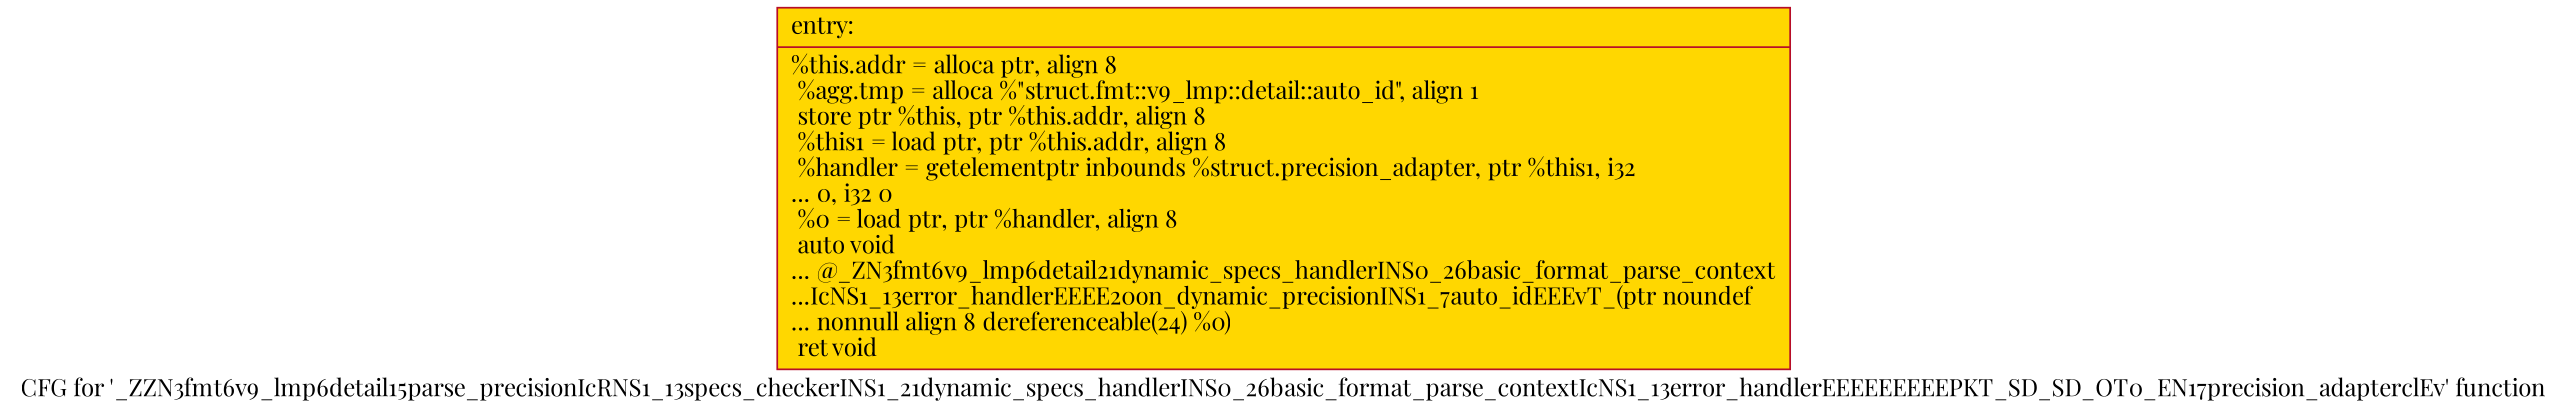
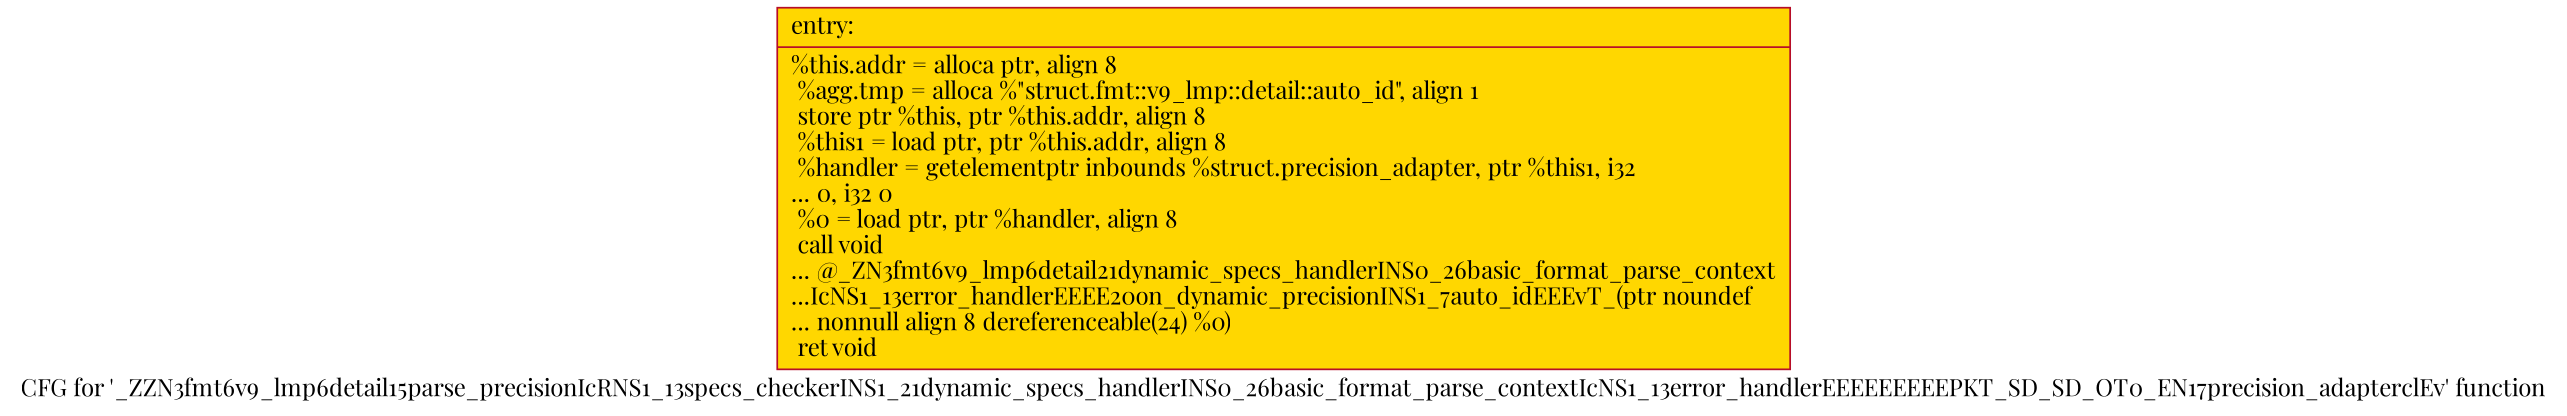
  digraph {
    label="CFG for '_ZZN3fmt6v9_lmp6detail15parse_precisionIcRNS1_13specs_checkerINS1_21dynamic_specs_handlerINS0_26basic_format_parse_contextIcNS1_13error_handlerEEEEEEEEEPKT_SD_SD_OT0_EN17precision_adapterclEv' function"
    fontname="Playfair Display"
-   n1 [color="#b70d28ff" fillcolor=gold fontname="Playfair Display" label="{entry:\l|  %this.addr = alloca ptr, align 8\l  %agg.tmp = alloca %\"struct.fmt::v9_lmp::detail::auto_id\", align 1\l  store ptr %this, ptr %this.addr, align 8\l  %this1 = load ptr, ptr %this.addr, align 8\l  %handler = getelementptr inbounds %struct.precision_adapter, ptr %this1, i32\l... 0, i32 0\l  %0 = load ptr, ptr %handler, align 8\l  auto void\l... @_ZN3fmt6v9_lmp6detail21dynamic_specs_handlerINS0_26basic_format_parse_context\l...IcNS1_13error_handlerEEEE20on_dynamic_precisionINS1_7auto_idEEEvT_(ptr noundef\l... nonnull align 8 dereferenceable(24) %0)\l  ret void\l}" shape=record style=filled]
+   n1 [color="#b70d28ff" fillcolor=gold fontname="Playfair Display" label="{entry:\l|  %this.addr = alloca ptr, align 8\l  %agg.tmp = alloca %\"struct.fmt::v9_lmp::detail::auto_id\", align 1\l  store ptr %this, ptr %this.addr, align 8\l  %this1 = load ptr, ptr %this.addr, align 8\l  %handler = getelementptr inbounds %struct.precision_adapter, ptr %this1, i32\l... 0, i32 0\l  %0 = load ptr, ptr %handler, align 8\l  call void\l... @_ZN3fmt6v9_lmp6detail21dynamic_specs_handlerINS0_26basic_format_parse_context\l...IcNS1_13error_handlerEEEE20on_dynamic_precisionINS1_7auto_idEEEvT_(ptr noundef\l... nonnull align 8 dereferenceable(24) %0)\l  ret void\l}" shape=record style=filled]
  }
